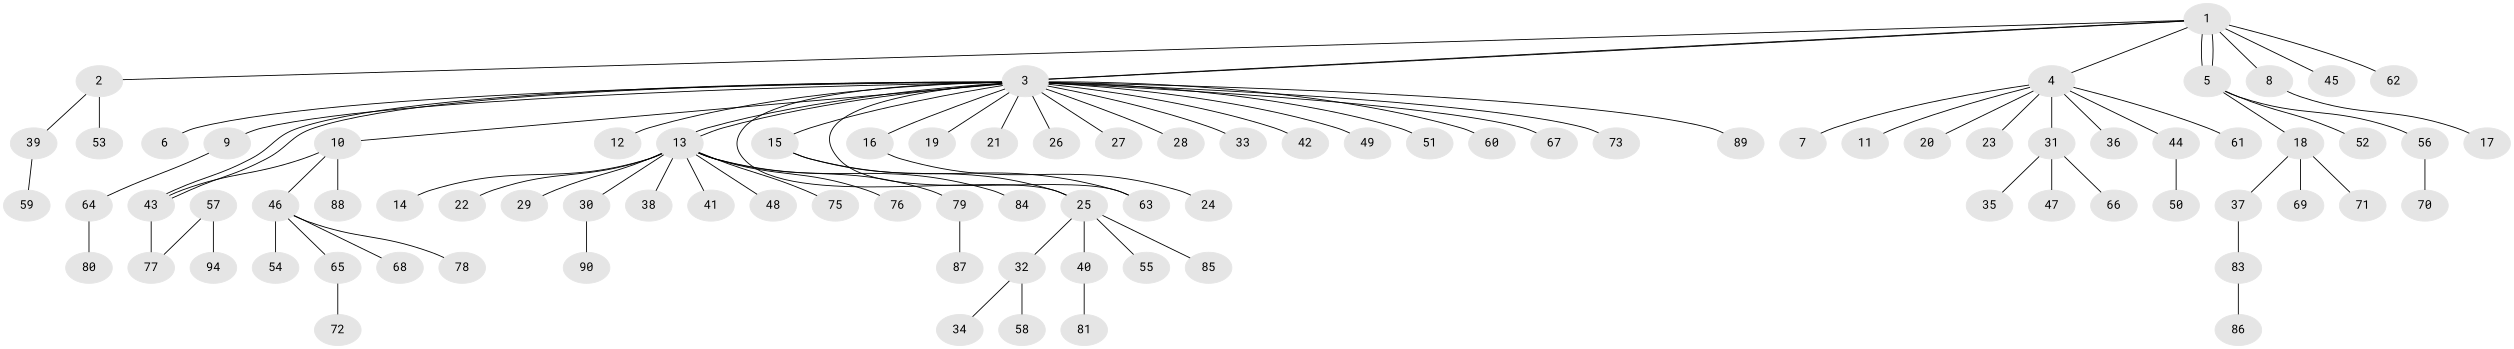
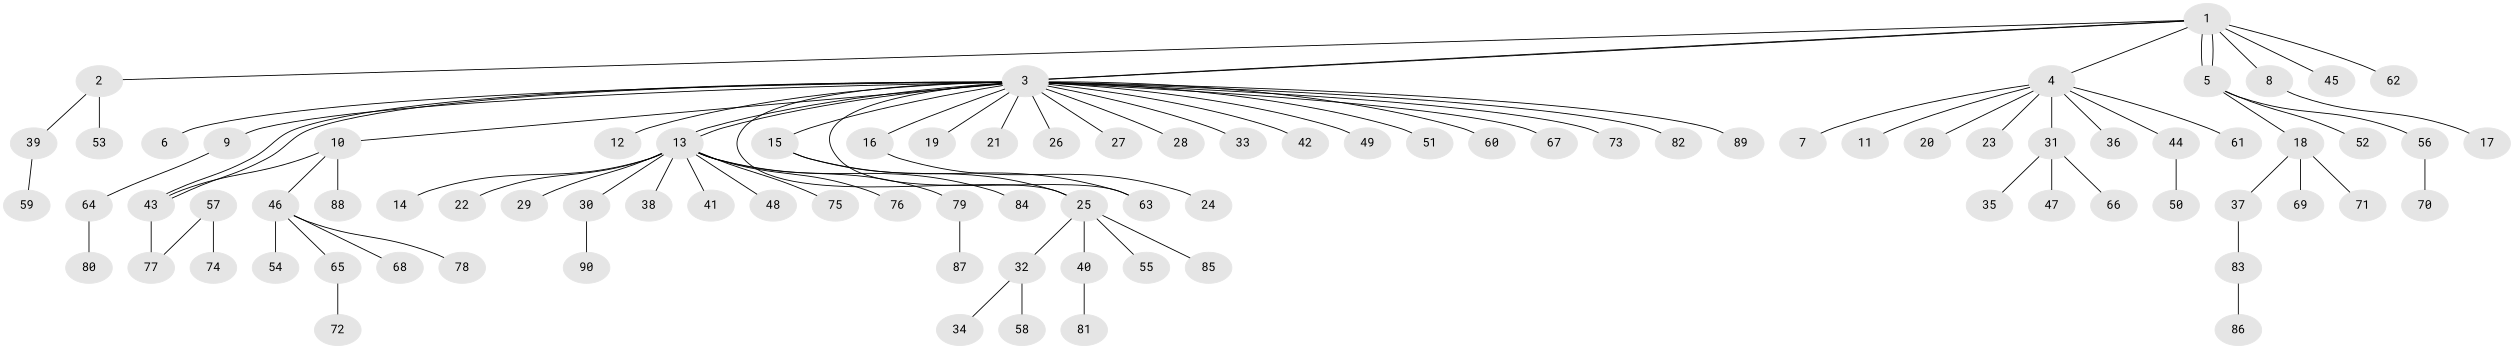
  graph {
    fontname="Roboto Mono"
    node [color=gray90 fontname="Roboto Mono" style=filled]
    edge [fontname="Roboto Mono"]
    1
    2
    3
    4
    5
    8
    45
    62
    39
    53
    6
    9
    10
    12
    13
    15
    16
    19
    21
    25
    26
    27
    28
    33
    42
    43
    49
    51
    60
    63
    67
    73
+   82
    89
    7
    11
    20
    23
    31
    36
    44
    61
    18
    52
    56
    17
    59
    64
    46
    88
    14
    22
    29
    30
    38
    41
    48
    75
    76
    79
    84
    24
    32
    40
    55
    85
    77
    57
-   74 [label=94]
+   74
    35
    47
    66
    50
    37
    69
    71
    70
    80
    54
    65
    68
    78
    90
    87
    83
    34
    58
    81
    86
    72
    1 -- 2
    1 -- 3
    1 -- 3
    1 -- 4
    1 -- 5
    1 -- 5
    1 -- 8
    1 -- 45
    1 -- 62
    2 -- 39
    2 -- 53
    3 -- 6
    3 -- 9
    3 -- 10
    3 -- 12
    3 -- 13
    3 -- 13
    3 -- 15
    3 -- 16
    3 -- 19
    3 -- 21
    3 -- 25
    3 -- 26
    3 -- 27
    3 -- 28
    3 -- 33
    3 -- 42
    3 -- 43
    3 -- 43
    3 -- 49
    3 -- 51
    3 -- 60
    3 -- 63
    3 -- 67
    3 -- 73
+   3 -- 82
    3 -- 89
    4 -- 7
    4 -- 11
    4 -- 20
    4 -- 23
    4 -- 31
    4 -- 36
    4 -- 44
    4 -- 61
    5 -- 18
    5 -- 52
    5 -- 56
    8 -- 17
    39 -- 59
    9 -- 64
    10 -- 43
    10 -- 46
    10 -- 88
    13 -- 14
    13 -- 22
    13 -- 29
    13 -- 30
    13 -- 38
    13 -- 41
    13 -- 48
    13 -- 75
    13 -- 76
    13 -- 79
    13 -- 84
    15 -- 25
    15 -- 63
    16 -- 24
    25 -- 32
    25 -- 40
    25 -- 55
    25 -- 85
    43 -- 77
    31 -- 35
    31 -- 47
    31 -- 66
    44 -- 50
    18 -- 37
    18 -- 69
    18 -- 71
    56 -- 70
    64 -- 80
    46 -- 54
    46 -- 65
    46 -- 68
    46 -- 78
    30 -- 90
    79 -- 87
    32 -- 34
    32 -- 58
    40 -- 81
    57 -- 77
    57 -- 74
    37 -- 83
    65 -- 72
    83 -- 86
  }
